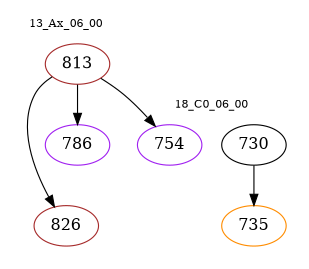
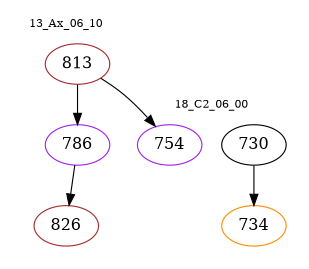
  digraph {
    node [color=brown]
    edge [color=black]
    n1 [label=813]
    n2 [label=826]
    n3 [color=purple label=786]
    n4 [color=black label=730]
-   n5 [color=darkorange label=735]
+   n5 [color=darkorange label=734]
    n6 [color=purple label=754]
    subgraph cluster_1 {
      color=white
      fontsize=10
-     label="13_Ax_06_00"
+     label="13_Ax_06_10"
      n1
      n2
      n3
    }
    subgraph cluster_2 {
      color=white
      fontsize=10
-     label="18_C0_06_00"
+     label="18_C2_06_00"
      n4
      n5
      n6
    }
-   n1 -> n2
+   n3 -> n2
    n1 -> n3
    n1 -> n6
    n4 -> n5
  }
